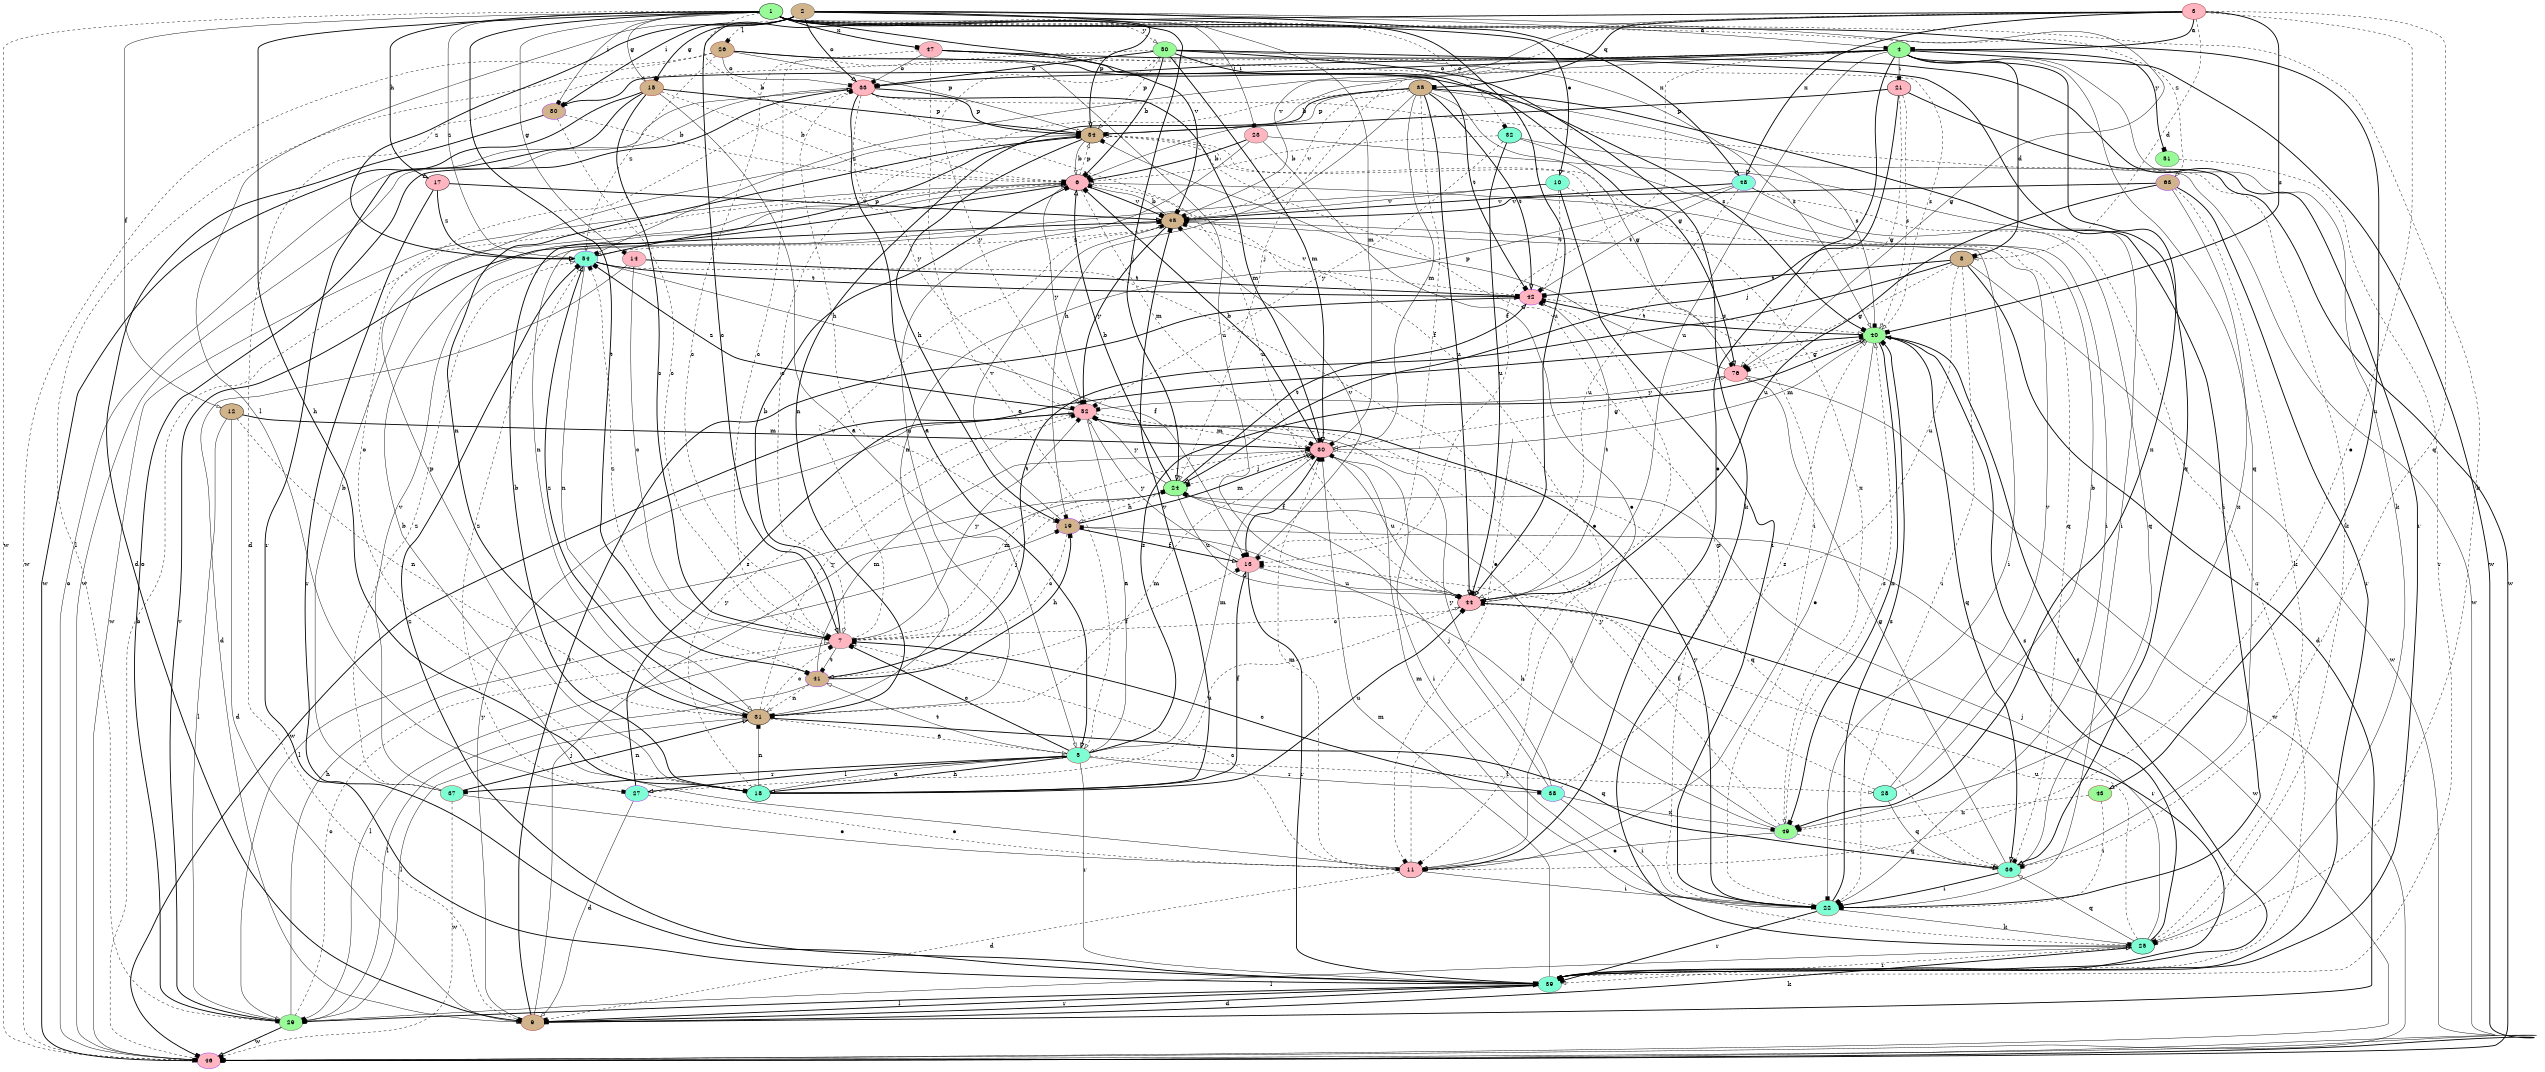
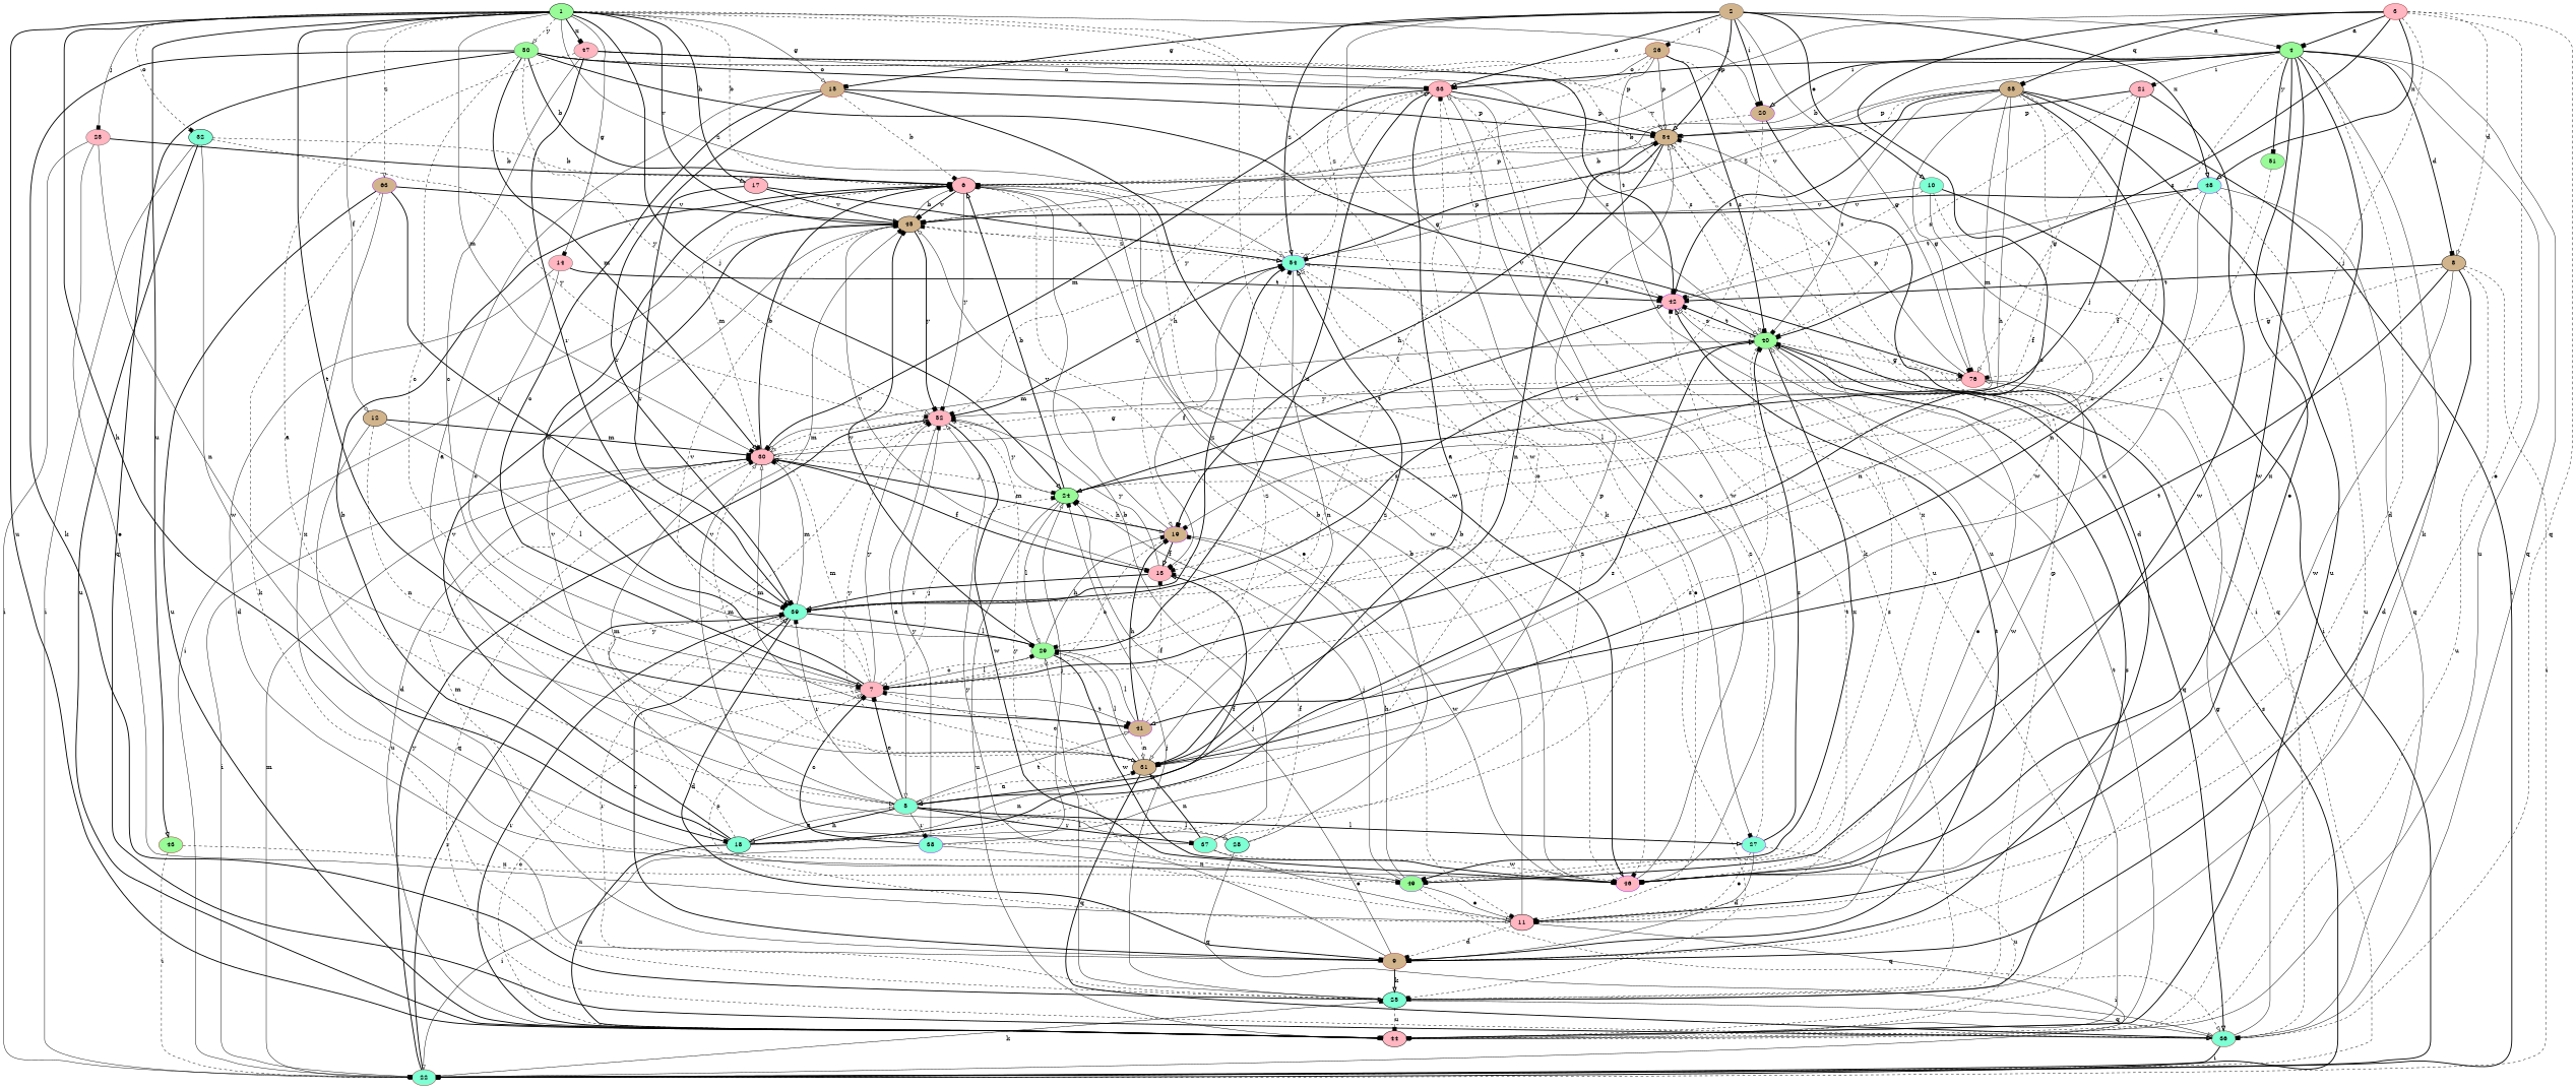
  strict digraph {
    node [color=black fillcolor=lightpink style=filled]
    edge [arrowhead=box style=bold]
    2 [color=gray40 fillcolor=tan]
    4 [fillcolor=palegreen]
    15 [color=brown fillcolor=tan]
    33 [color=brown]
-   20 [color=purple fillcolor=tan label=80]
+   20 [color=purple fillcolor=tan]
    34 [fillcolor=tan]
    27 [color=purple fillcolor=aquamarine]
    10 [color=gray40 fillcolor=aquamarine]
    54 [color=purple fillcolor=aquamarine]
    n10 [color=brown label=76]
    26 [color=brown fillcolor=tan]
    48 [color=purple fillcolor=aquamarine]
    6
    11
    46 [color=purple]
    44
    8 [fillcolor=tan]
    9 [color=brown fillcolor=tan]
    49 [color=purple fillcolor=palegreen]
    13 [color=gray40]
    21
    36 [color=brown fillcolor=aquamarine]
    25 [fillcolor=aquamarine]
    51 [color=gray40 fillcolor=palegreen]
    7 [color=gray40]
    5 [color=brown fillcolor=aquamarine]
    39 [color=gray40 fillcolor=aquamarine]
    31 [fillcolor=tan]
    30
    52 [color=gray40]
    29 [color=gray40 fillcolor=palegreen]
    19 [color=purple fillcolor=tan]
    22 [color=brown fillcolor=aquamarine]
    40 [color=gray40 fillcolor=palegreen]
    45 [fillcolor=tan]
    42 [color=purple]
    41 [color=purple fillcolor=tan]
    24 [fillcolor=palegreen]
    3 [color=brown]
    35 [fillcolor=tan]
    18 [fillcolor=aquamarine]
    28 [fillcolor=aquamarine]
    37 [color=brown fillcolor=aquamarine]
    38 [color=purple fillcolor=aquamarine]
    47 [color=gray40]
    1 [fillcolor=palegreen]
    23 [color=gray40]
    32 [fillcolor=aquamarine]
    50 [color=gray40 fillcolor=palegreen]
    14 [color=gray40]
    12 [fillcolor=tan]
    17
    43 [color=brown fillcolor=palegreen]
    n54 [color=purple fillcolor=tan label=63]
    2 -> 4 [label=a style=solid]
    2 -> 15 [label=g]
    2 -> 33 [arrowhead=onormal label=o]
    2 -> 20 [label=i]
    2 -> 34 [arrowhead=onormal label=p]
    2 -> 27 [label=l style=solid]
    2 -> 10 [arrowhead=onormal label=e]
    2 -> 54 [arrowhead=onormal label=z]
    2 -> n10 [label=g style=solid]
    2 -> 26 [label=l style=dashed]
    2 -> 48 [arrowhead=onormal label=x]
    4 -> 33 [arrowhead=onormal label=o]
    4 -> 20 [arrowhead=onormal label=i]
    4 -> 54 [label=z style=solid]
    4 -> 6 [label=b style=solid]
    4 -> 11 [arrowhead=onormal label=e]
    4 -> 46 [label=w]
    4 -> 44 [arrowhead=onormal label=u style=solid]
    4 -> 8 [label=d]
    4 -> 9 [label=d style=dashed]
    4 -> 49 [label=x]
    4 -> 13 [label=f style=dashed]
    4 -> 21 [label=i style=solid]
    4 -> 36 [arrowhead=onormal label=q style=solid]
    4 -> 25 [arrowhead=onormal label=k style=solid]
    4 -> 51 [label=y]
    15 -> 34 [label=p]
    15 -> 6 [label=b style=dashed]
    15 -> 46 [arrowhead=onormal label=w]
    15 -> 7 [arrowhead=onormal label=c]
    15 -> 5 [arrowhead=onormal label=a style=solid]
    15 -> 39 [label=r]
    33 -> 34 [label=p]
    33 -> 46 [arrowhead=onormal label=w style=solid]
    33 -> 44 [label=u style=dashed]
    33 -> 25 [label=k style=dashed]
    33 -> 5 [arrowhead=onormal label=a]
    33 -> 30 [label=m]
    33 -> 52 [label=y style=dashed]
    33 -> 19 [arrowhead=onormal label=h style=dashed]
    20 -> 6 [label=b style=dashed]
    20 -> 9 [arrowhead=onormal label=d]
    20 -> 7 [label=c style=dashed]
    34 -> 6 [arrowhead=onormal label=b style=solid]
    34 -> 49 [arrowhead=onormal label=x style=dashed]
    34 -> 31 [label=n]
    34 -> 19 [label=h]
    34 -> 22 [arrowhead=onormal label=i style=dashed]
    27 -> 54 [arrowhead=onormal label=z style=dashed]
    27 -> 11 [label=e style=dashed]
    27 -> 44 [arrowhead=onormal label=u style=dashed]
    27 -> 9 [arrowhead=onormal label=d style=solid]
    27 -> 40 [label=s]
    10 -> 36 [label=q style=dashed]
    10 -> 31 [arrowhead=onormal label=n style=solid]
    10 -> 22 [label=i]
    10 -> 45 [label=v style=solid]
    10 -> 42 [label=t style=dashed]
    54 -> 34 [label=p]
    54 -> 11 [label=e style=dashed]
    54 -> 13 [label=f style=solid]
    54 -> 31 [arrowhead=onormal label=n style=solid]
    54 -> 42 [label=t]
    n10 -> 34 [label=p style=solid]
    n10 -> 46 [arrowhead=onormal label=w style=solid]
    n10 -> 52 [label=y style=solid]
    26 -> 33 [label=o style=solid]
    26 -> 34 [arrowhead=onormal label=p style=solid]
    26 -> 54 [arrowhead=onormal label=z style=dashed]
    26 -> 46 [label=w style=dashed]
    26 -> 44 [label=u style=solid]
    26 -> 29 [label=l style=dashed]
    26 -> 40 [label=s]
    48 -> 44 [arrowhead=onormal label=u style=dashed]
    48 -> 36 [arrowhead=onormal label=q style=solid]
    48 -> 39 [label=r style=dashed]
    48 -> 31 [arrowhead=onormal label=n style=solid]
    48 -> 45 [arrowhead=onormal label=v]
    48 -> 42 [arrowhead=onormal label=t style=solid]
    6 -> 34 [arrowhead=onormal label=p style=dashed]
    6 -> 11 [label=e style=dashed]
    6 -> 46 [label=w style=solid]
    6 -> 30 [label=m style=dashed]
    6 -> 52 [label=y style=solid]
    6 -> 45 [label=v]
    11 -> 6 [arrowhead=onormal label=b style=solid]
    11 -> 9 [label=d style=dashed]
    11 -> 7 [arrowhead=onormal label=c style=dashed]
    11 -> 30 [label=m style=dashed]
    11 -> 22 [label=i style=solid]
    11 -> 42 [label=t style=dashed]
    46 -> 33 [arrowhead=onormal label=o style=solid]
    46 -> 6 [arrowhead=onormal label=b style=dashed]
    44 -> 7 [arrowhead=onormal label=c style=dashed]
    44 -> 39 [arrowhead=onormal label=r]
    44 -> 42 [arrowhead=onormal label=t style=solid]
    8 -> n10 [label=g style=dashed]
    8 -> 46 [label=w style=solid]
    8 -> 44 [label=u style=dashed]
    8 -> 9 [label=d]
    8 -> 22 [label=i style=dashed]
    8 -> 42 [label=t]
    8 -> 41 [arrowhead=onormal label=t]
    9 -> 25 [arrowhead=onormal label=k]
    9 -> 39 [arrowhead=onormal label=r]
    9 -> 52 [arrowhead=onormal label=y style=solid]
    9 -> 42 [arrowhead=onormal label=t]
    9 -> 24 [label=j style=solid]
    49 -> 11 [arrowhead=onormal label=e style=solid]
    49 -> 36 [arrowhead=onormal label=q style=dashed]
    49 -> 52 [arrowhead=onormal label=y style=dashed]
    49 -> 19 [label=h style=solid]
    49 -> 40 [arrowhead=onormal label=s style=dashed]
    49 -> 24 [label=j style=solid]
-   13 -> 44 [arrowhead=onormal label=u style=solid]
    13 -> 39 [arrowhead=onormal label=r]
    13 -> 52 [arrowhead=onormal label=y style=solid]
    13 -> 45 [label=v style=solid]
    21 -> 34 [arrowhead=onormal label=p]
    21 -> n10 [arrowhead=onormal label=g style=dashed]
    21 -> 46 [label=w]
    21 -> 40 [arrowhead=onormal label=s style=dashed]
    21 -> 24 [arrowhead=onormal label=j]
    36 -> n10 [arrowhead=onormal label=g style=solid]
    36 -> 22 [label=i]
    25 -> 34 [arrowhead=onormal label=p style=dashed]
    25 -> 44 [label=u style=dashed]
    25 -> 36 [arrowhead=onormal label=q style=solid]
    25 -> 39 [arrowhead=onormal label=r style=dashed]
    25 -> 29 [arrowhead=onormal label=l style=solid]
    25 -> 40 [arrowhead=onormal label=s]
    25 -> 24 [label=j style=solid]
    51 -> 39 [label=r style=dashed]
    7 -> 6 [label=b]
    7 -> 30 [arrowhead=onormal label=m style=dashed]
    7 -> 52 [label=y style=solid]
    7 -> 29 [label=l style=solid]
    7 -> 45 [label=v style=dashed]
    7 -> 41 [label=t style=solid]
    7 -> 24 [label=j style=dashed]
    5 -> 27 [arrowhead=onormal label=l]
    5 -> 7 [label=c]
    5 -> 39 [label=r style=solid]
    5 -> 30 [label=m style=solid]
    5 -> 40 [arrowhead=onormal label=s]
    5 -> 41 [arrowhead=onormal label=t style=solid]
    5 -> 18 [arrowhead=onormal label=h]
    5 -> 28 [arrowhead=onormal label=l style=dashed]
    5 -> 37 [label=r]
    5 -> 38 [label=r style=solid]
    39 -> 54 [label=z]
    39 -> 9 [label=d]
    39 -> 30 [label=m style=solid]
    39 -> 29 [label=l]
    39 -> 40 [arrowhead=onormal label=s]
    31 -> 54 [arrowhead=onormal label=z]
    31 -> 36 [arrowhead=onormal label=q]
    31 -> 7 [label=c style=dashed]
    31 -> 5 [arrowhead=onormal label=a style=dashed]
    31 -> 30 [arrowhead=onormal label=m style=dashed]
    31 -> 52 [label=y style=dashed]
    31 -> 29 [label=l style=solid]
    30 -> n10 [arrowhead=onormal label=g style=dashed]
    30 -> 6 [label=b]
    30 -> 44 [label=u style=solid]
    30 -> 13 [label=f]
    30 -> 36 [arrowhead=onormal label=q style=dashed]
    30 -> 22 [arrowhead=onormal label=i style=solid]
    30 -> 24 [label=j style=dashed]
    52 -> 54 [label=z]
    52 -> 46 [label=w]
    52 -> 5 [arrowhead=onormal label=a style=solid]
    52 -> 30 [arrowhead=onormal label=m style=dashed]
    29 -> 33 [arrowhead=onormal label=o]
    29 -> 46 [arrowhead=onormal label=w]
    29 -> 7 [arrowhead=onormal label=c style=dashed]
    29 -> 19 [label=h style=solid]
    29 -> 45 [label=v]
    19 -> 46 [arrowhead=onormal label=w style=solid]
    19 -> 13 [arrowhead=onormal label=f]
    19 -> 7 [label=c style=dashed]
    19 -> 30 [arrowhead=onormal label=m]
    19 -> 45 [arrowhead=onormal label=v style=solid]
    22 -> 25 [label=k style=solid]
    22 -> 39 [label=r]
    22 -> 30 [label=m style=solid]
    22 -> 52 [arrowhead=onormal label=y]
    22 -> 40 [label=s]
    40 -> n10 [label=g style=dashed]
    40 -> 11 [arrowhead=onormal label=e style=solid]
    40 -> 49 [label=x]
    40 -> 36 [arrowhead=onormal label=q]
    40 -> 30 [arrowhead=onormal label=m style=solid]
    40 -> 42 [label=t]
    45 -> 54 [arrowhead=onormal label=z style=dashed]
    45 -> 6 [label=b style=solid]
    45 -> 52 [label=y]
    45 -> 22 [label=i style=solid]
    42 -> 40 [arrowhead=onormal label=s style=dashed]
    42 -> 45 [label=v style=dashed]
    41 -> 54 [label=z style=dashed]
    41 -> 13 [label=f style=dashed]
    41 -> 31 [arrowhead=onormal label=n style=dashed]
    41 -> 30 [arrowhead=onormal label=m style=solid]
    41 -> 29 [label=l style=solid]
    41 -> 19 [label=h]
    24 -> 6 [arrowhead=onormal label=b]
    24 -> 44 [arrowhead=onormal label=u style=solid]
    24 -> 52 [label=y style=solid]
    24 -> 29 [arrowhead=onormal label=l style=solid]
    24 -> 19 [arrowhead=onormal label=h style=dashed]
    24 -> 42 [arrowhead=onormal label=t]
    3 -> 4 [label=a]
    3 -> 48 [arrowhead=onormal label=x]
    3 -> 11 [label=e style=dashed]
    3 -> 8 [arrowhead=onormal label=d style=dashed]
    3 -> 36 [label=q style=dashed]
    3 -> 7 [arrowhead=onormal label=c]
    3 -> 40 [label=s]
    3 -> 45 [label=v style=solid]
    3 -> 24 [arrowhead=onormal label=j style=dashed]
    3 -> 35 [label=q]
    35 -> 34 [label=p style=solid]
    35 -> n10 [label=g style=solid]
    35 -> 44 [arrowhead=onormal label=u]
    35 -> 13 [label=f style=dashed]
    35 -> 7 [arrowhead=onormal label=c style=dashed]
    35 -> 31 [label=n]
    35 -> 30 [arrowhead=onormal label=m style=solid]
    35 -> 19 [label=h style=solid]
    35 -> 22 [label=i]
    35 -> 40 [label=s style=solid]
    35 -> 45 [arrowhead=onormal label=v style=dashed]
    35 -> 42 [arrowhead=onormal label=t]
    18 -> 33 [label=o style=dashed]
    18 -> 34 [arrowhead=onormal label=p style=solid]
    18 -> 6 [arrowhead=onormal label=b]
    18 -> 44 [label=u]
    18 -> 13 [arrowhead=onormal label=f]
    18 -> 5 [arrowhead=onormal label=a style=solid]
    18 -> 31 [label=n style=solid]
    18 -> 52 [arrowhead=onormal label=y style=dashed]
    18 -> 45 [label=v]
    28 -> 6 [arrowhead=onormal label=b style=solid]
    28 -> 13 [label=f style=dashed]
    28 -> 36 [arrowhead=onormal label=q style=solid]
    28 -> 45 [label=v style=solid]
    37 -> 54 [arrowhead=onormal label=z style=dashed]
    37 -> 6 [label=b style=solid]
    37 -> 11 [arrowhead=onormal label=e style=solid]
    37 -> 46 [label=w style=dashed]
    37 -> 31 [arrowhead=onormal label=n]
    37 -> 45 [arrowhead=onormal label=v style=solid]
    38 -> 49 [label=x style=solid]
    38 -> 7 [label=c]
    38 -> 52 [label=y style=solid]
    38 -> 22 [arrowhead=onormal label=i style=solid]
    38 -> 40 [arrowhead=onormal label=s style=dashed]
    38 -> 24 [arrowhead=onormal label=j style=solid]
    47 -> 33 [label=o style=solid]
-   47 -> 7 [arrowhead=onormal label=c style=dashed]
+   47 -> 7 [arrowhead=onormal label=c style=solid]
    47 -> 5 [arrowhead=onormal label=a style=dashed]
    47 -> 39 [label=r]
    47 -> 40 [arrowhead=onormal label=s style=dashed]
    47 -> 42 [label=t]
    1 -> 15 [arrowhead=onormal label=g style=solid]
    1 -> 20 [label=i style=solid]
    1 -> 54 [arrowhead=onormal label=z style=solid]
    1 -> 6 [arrowhead=onormal label=b style=dashed]
    1 -> 46 [label=w style=dashed]
    1 -> 44 [arrowhead=onormal label=u]
    1 -> 25 [label=k style=dashed]
    1 -> 30 [label=m style=solid]
    1 -> 45 [label=v]
    1 -> 41 [label=t]
    1 -> 24 [arrowhead=onormal label=j]
    1 -> 18 [label=h]
    1 -> 47 [label=x]
    1 -> 23 [label=j style=solid]
    1 -> 32 [label=o style=dashed]
    1 -> 50 [arrowhead=onormal label=y style=dashed]
    1 -> 14 [label=g style=solid]
    1 -> 12 [arrowhead=onormal label=f style=solid]
    1 -> 17 [arrowhead=onormal label=h]
    1 -> 43 [arrowhead=onormal label=u]
    1 -> n54 [arrowhead=onormal label=z style=dashed]
    23 -> 6 [label=b]
    23 -> 11 [arrowhead=onormal label=e style=solid]
    23 -> 31 [arrowhead=onormal label=n style=solid]
    23 -> 22 [arrowhead=onormal label=i style=solid]
    32 -> 6 [arrowhead=onormal label=b style=dashed]
    32 -> 46 [arrowhead=onormal label=w style=solid]
    32 -> 44 [label=u]
    32 -> 52 [label=y style=dashed]
    32 -> 22 [label=i style=solid]
    50 -> 33 [label=o]
    50 -> 34 [arrowhead=onormal label=p style=dashed]
    50 -> n10 [arrowhead=onormal label=g]
    50 -> 6 [label=b]
    50 -> 36 [arrowhead=onormal label=q]
    50 -> 25 [arrowhead=onormal label=k]
    50 -> 7 [label=c style=dashed]
    50 -> 30 [arrowhead=onormal label=m]
    50 -> 52 [arrowhead=onormal label=y style=dashed]
    50 -> 40 [arrowhead=onormal label=s style=solid]
    14 -> 9 [arrowhead=onormal label=d style=solid]
    14 -> 7 [arrowhead=onormal label=c style=solid]
    14 -> 42 [label=t]
    12 -> 9 [label=d style=solid]
    12 -> 31 [arrowhead=onormal label=n style=dashed]
    12 -> 30 [label=m]
    12 -> 29 [arrowhead=onormal label=l style=solid]
    17 -> 54 [arrowhead=onormal label=z]
    17 -> 39 [arrowhead=onormal label=r]
    17 -> 45 [arrowhead=onormal label=v]
    43 -> 49 [label=x style=dashed]
    43 -> 22 [label=i style=dashed]
    n54 -> 44 [arrowhead=onormal label=u]
    n54 -> 49 [arrowhead=onormal label=x style=solid]
    n54 -> 25 [arrowhead=onormal label=k style=dashed]
    n54 -> 39 [label=r]
    n54 -> 45 [label=v]
  }
